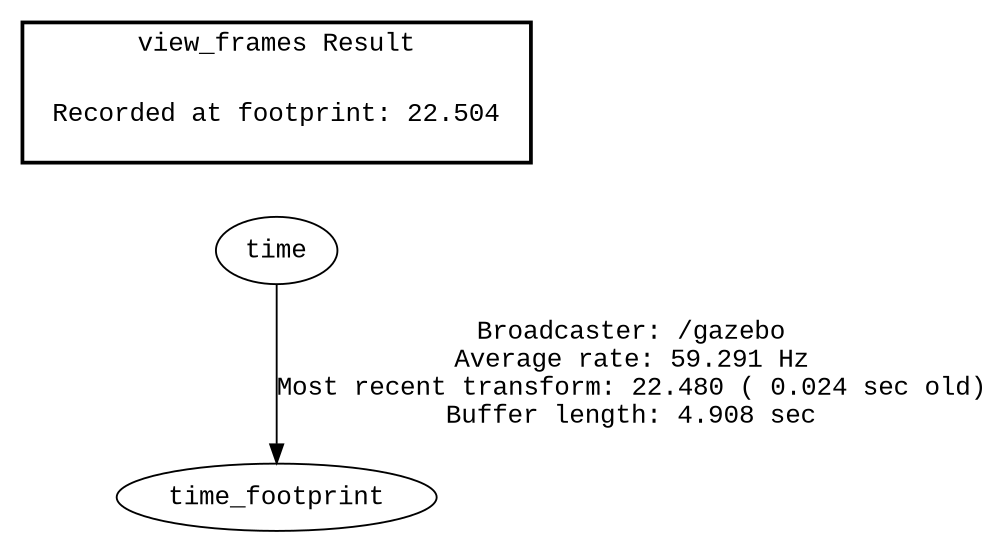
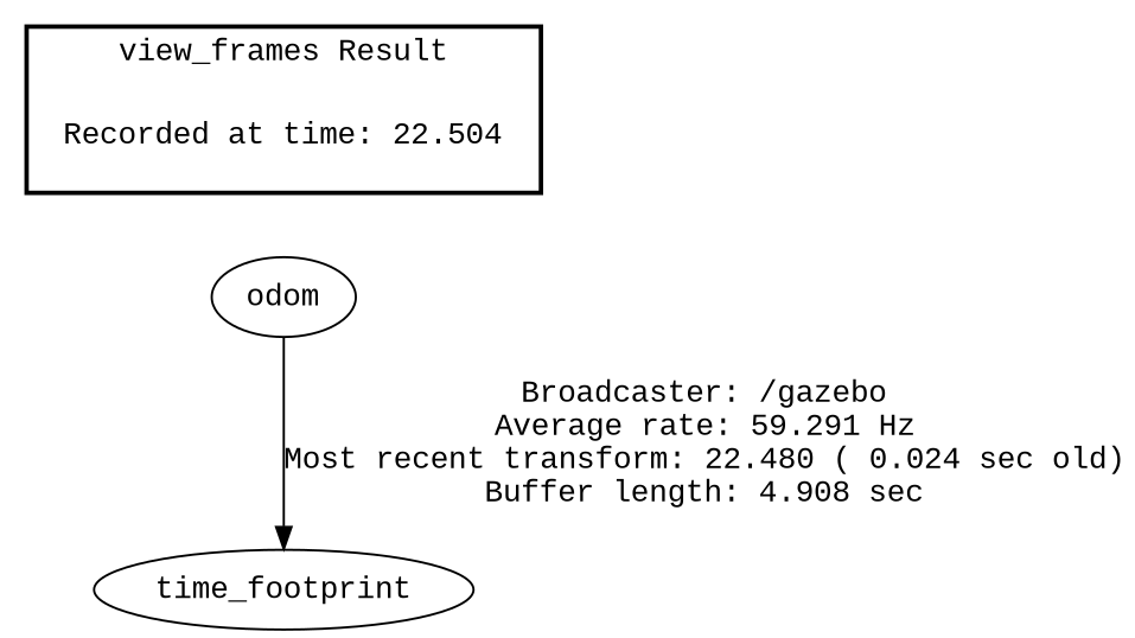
  digraph {
    fontname="Liberation Mono"
    node [fontname="Liberation Mono"]
    edge [fontname="Liberation Mono"]
-   "Recorded at time: 22.504" [shape=plaintext label="Recorded at footprint: 22.504"]
-   odom [label=time]
+   "Recorded at time: 22.504" [shape=plaintext]
+   odom
    n3 [label=time_footprint]
    subgraph cluster_1 {
      color=black
      label="view_frames Result"
      style=bold
      "Recorded at time: 22.504"
    }
    "Recorded at time: 22.504" -> odom [style=invis]
    odom -> n3 [label="Broadcaster: /gazebo\nAverage rate: 59.291 Hz\nMost recent transform: 22.480 ( 0.024 sec old)\nBuffer length: 4.908 sec\n"]
  }
